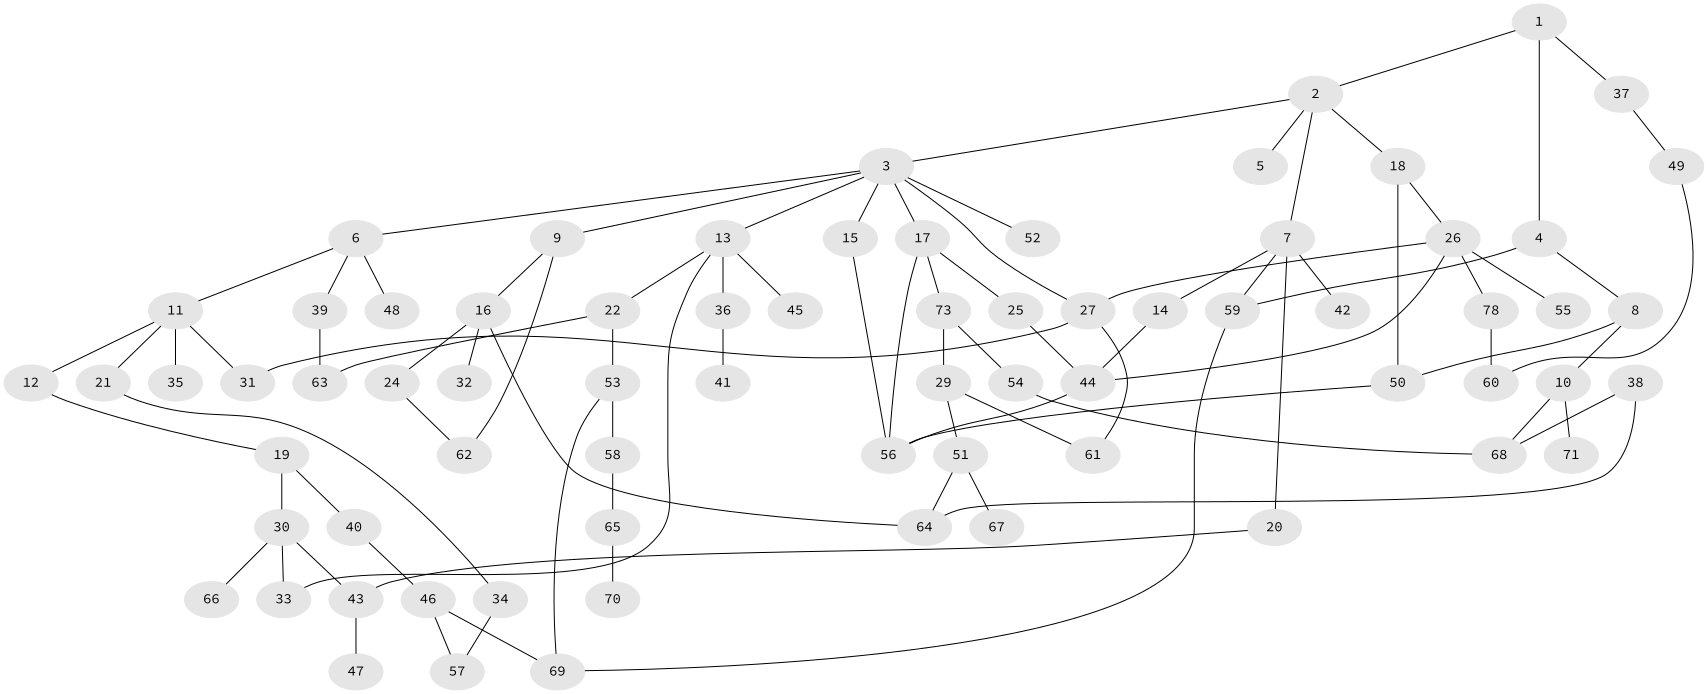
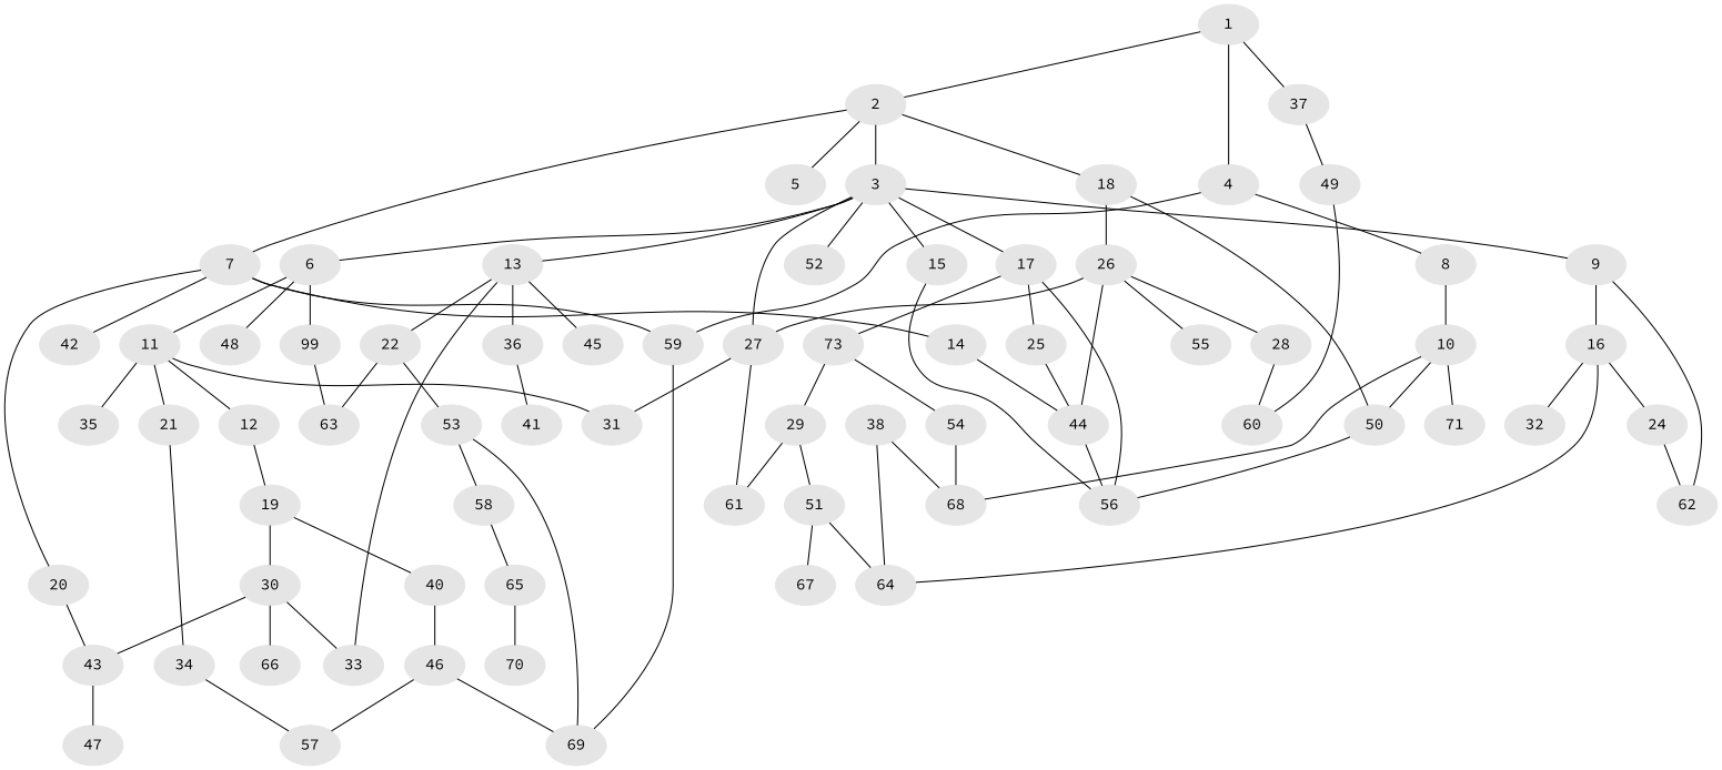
  graph {
    fontname="Source Code Pro"
    node [color=gray90 fontname="Source Code Pro" style=filled]
    edge [fontname="Source Code Pro"]
    1
    2
    4
    37
    3
    5
    7
    18
    8
    59
    49
    6
    9
    13
    15
    17
    27
    52
    14
    20
    42
    50
    26
    11
-   39
+   39 [label=99]
    48
    16
    62
    22
    33
    36
    45
    56
    n34 [label=73]
    25
    31
    61
    10
    69
    12
    21
    35
    63
    44
    43
    68
    71
    24
    32
    64
    19
    34
    30
    40
    53
    41
    38
    29
    54
-   28 [label=78]
+   28
    55
    66
    46
    47
    57
    58
    51
    60
    67
    65
    70
    1 -- 2
    1 -- 4
    1 -- 37
    2 -- 3
    2 -- 5
    2 -- 7
    2 -- 18
    4 -- 8
    4 -- 59
    37 -- 49
    3 -- 6
    3 -- 9
    3 -- 13
    3 -- 15
    3 -- 17
    3 -- 27
    3 -- 52
    7 -- 59
    7 -- 14
    7 -- 20
    7 -- 42
    18 -- 50
    18 -- 26
-   8 -- 50
+   10 -- 50
    8 -- 10
    59 -- 69
    49 -- 60
    6 -- 11
    6 -- 39
    6 -- 48
    9 -- 16
    9 -- 62
    13 -- 22
    13 -- 33
    13 -- 36
    13 -- 45
    15 -- 56
    17 -- 56
    17 -- n34
    17 -- 25
    27 -- 31
    27 -- 61
    14 -- 44
    20 -- 43
    50 -- 56
    26 -- 27
    26 -- 44
    26 -- 28
    26 -- 55
    11 -- 31
    11 -- 12
    11 -- 21
    11 -- 35
    39 -- 63
    16 -- 24
    16 -- 32
    16 -- 64
    22 -- 63
    22 -- 53
    36 -- 41
    n34 -- 29
    n34 -- 54
    25 -- 44
    10 -- 68
    10 -- 71
    12 -- 19
    21 -- 34
    44 -- 56
    43 -- 47
    24 -- 62
    19 -- 30
    19 -- 40
    34 -- 57
    30 -- 33
    30 -- 43
    30 -- 66
    40 -- 46
    53 -- 69
    53 -- 58
    38 -- 68
    38 -- 64
    29 -- 61
    29 -- 51
    54 -- 68
    28 -- 60
    46 -- 69
    46 -- 57
    58 -- 65
    51 -- 64
    51 -- 67
    65 -- 70
  }
